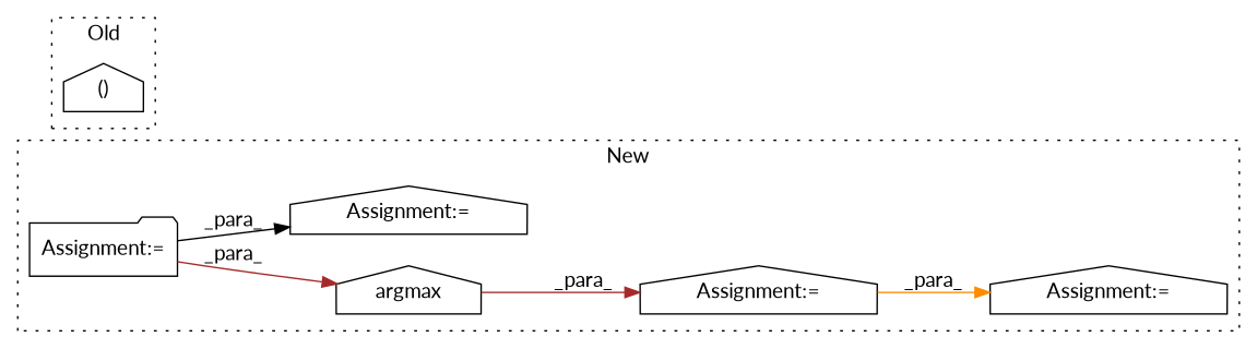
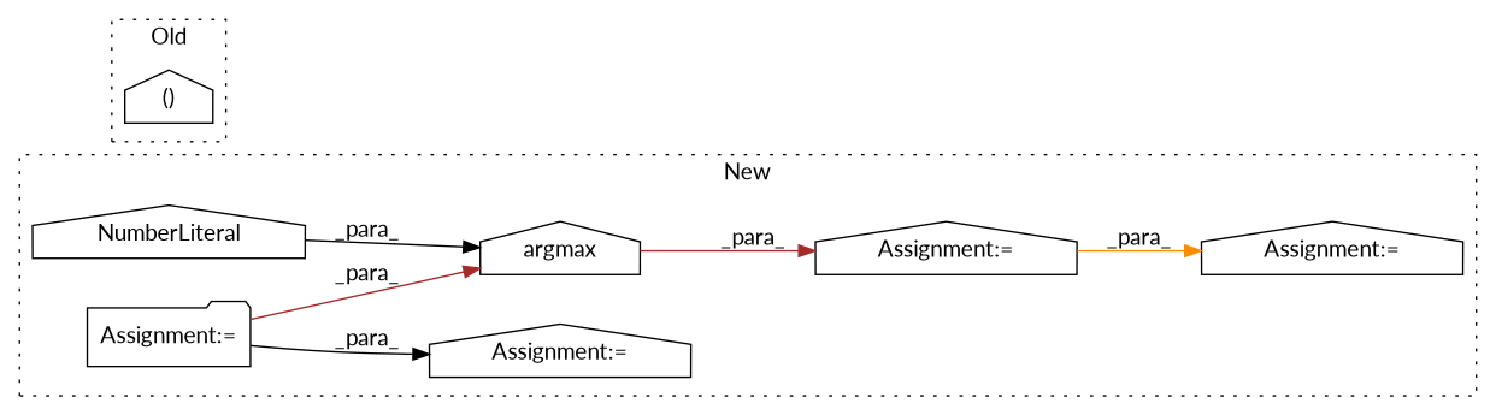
  digraph {
    rankdir=LR
    fontname=Lato
    node [a=7 l=1 shape=house fontname=Lato]
    edge [color=brown fontname=Lato]
    n1 [a=32 l="7,1" label=argmax s="11175,11193"]
    n2 [label="Assignment:=" s=11219]
+   n3 [a=34 label=NumberLiteral s=11192]
    n4 [label="Assignment:=" s=10912 shape=folder]
    n5 [label="Assignment:=" s=11118]
    n6 [label="Assignment:=" s=11168]
    n7 [a=106 l=38 label="()" s=9046]
    subgraph cluster_1 {
      label=New
      style=dotted
      n1
      n2
+     n3
      n4
      n5
      n6
    }
    subgraph cluster_2 {
      label=Old
      style=dotted
      n7
    }
    n1 -> n6 [label=_para_]
+   n3 -> n1 [label=_para_ color=black]
    n4 -> n1 [label=_para_]
    n4 -> n5 [label=_para_ color=black]
    n6 -> n2 [label=_para_ color=darkorange]
  }
